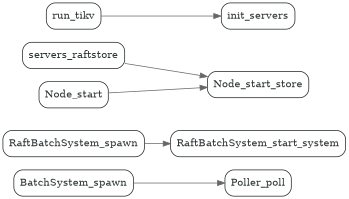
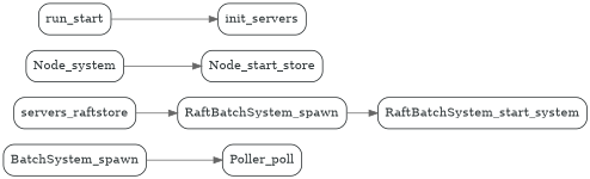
  digraph {
    newrank=true
    rankdir=LR
    node [color="#1c2123" fontcolor="#2f3638" shape=box style=rounded]
    edge [color=gray40]
    BatchSystem_spawn
    Poller_poll
    RaftBatchSystem_spawn
    RaftBatchSystem_start_system
    n5 [label=servers_raftstore]
-   Node_start
+   Node_start [label=Node_system]
    Node_start_store
-   run_tikv
+   run_tikv [label=run_start]
    init_servers
    BatchSystem_spawn -> Poller_poll
    RaftBatchSystem_spawn -> RaftBatchSystem_start_system
-   n5 -> Node_start_store
+   n5 -> RaftBatchSystem_spawn
    Node_start -> Node_start_store
    run_tikv -> init_servers
  }
